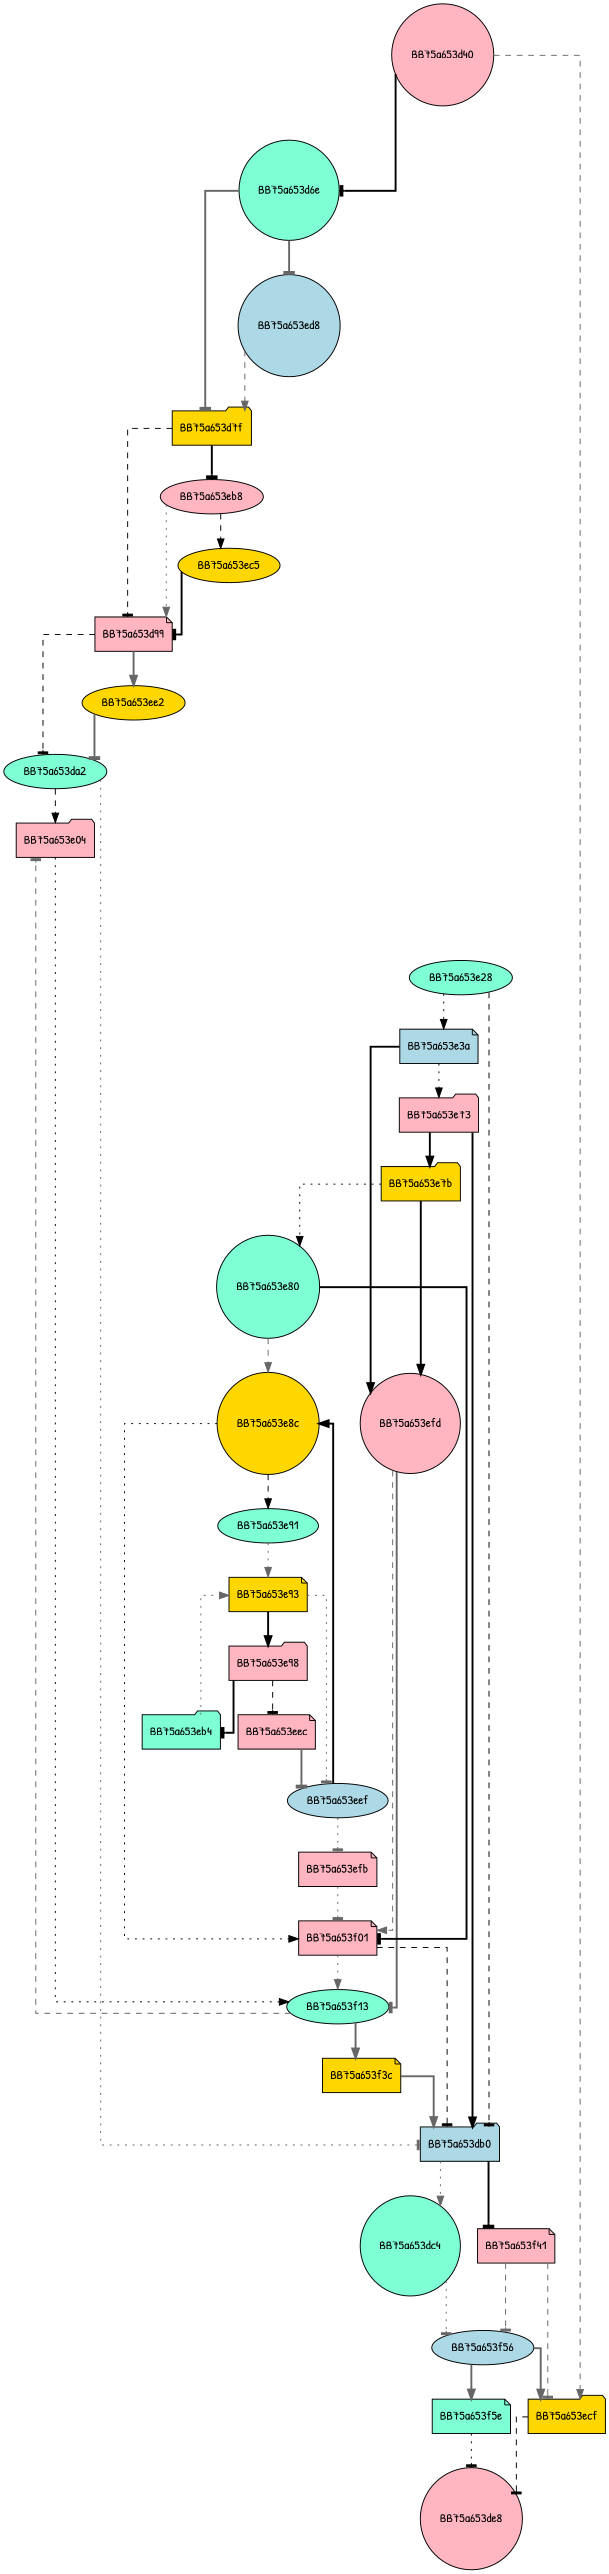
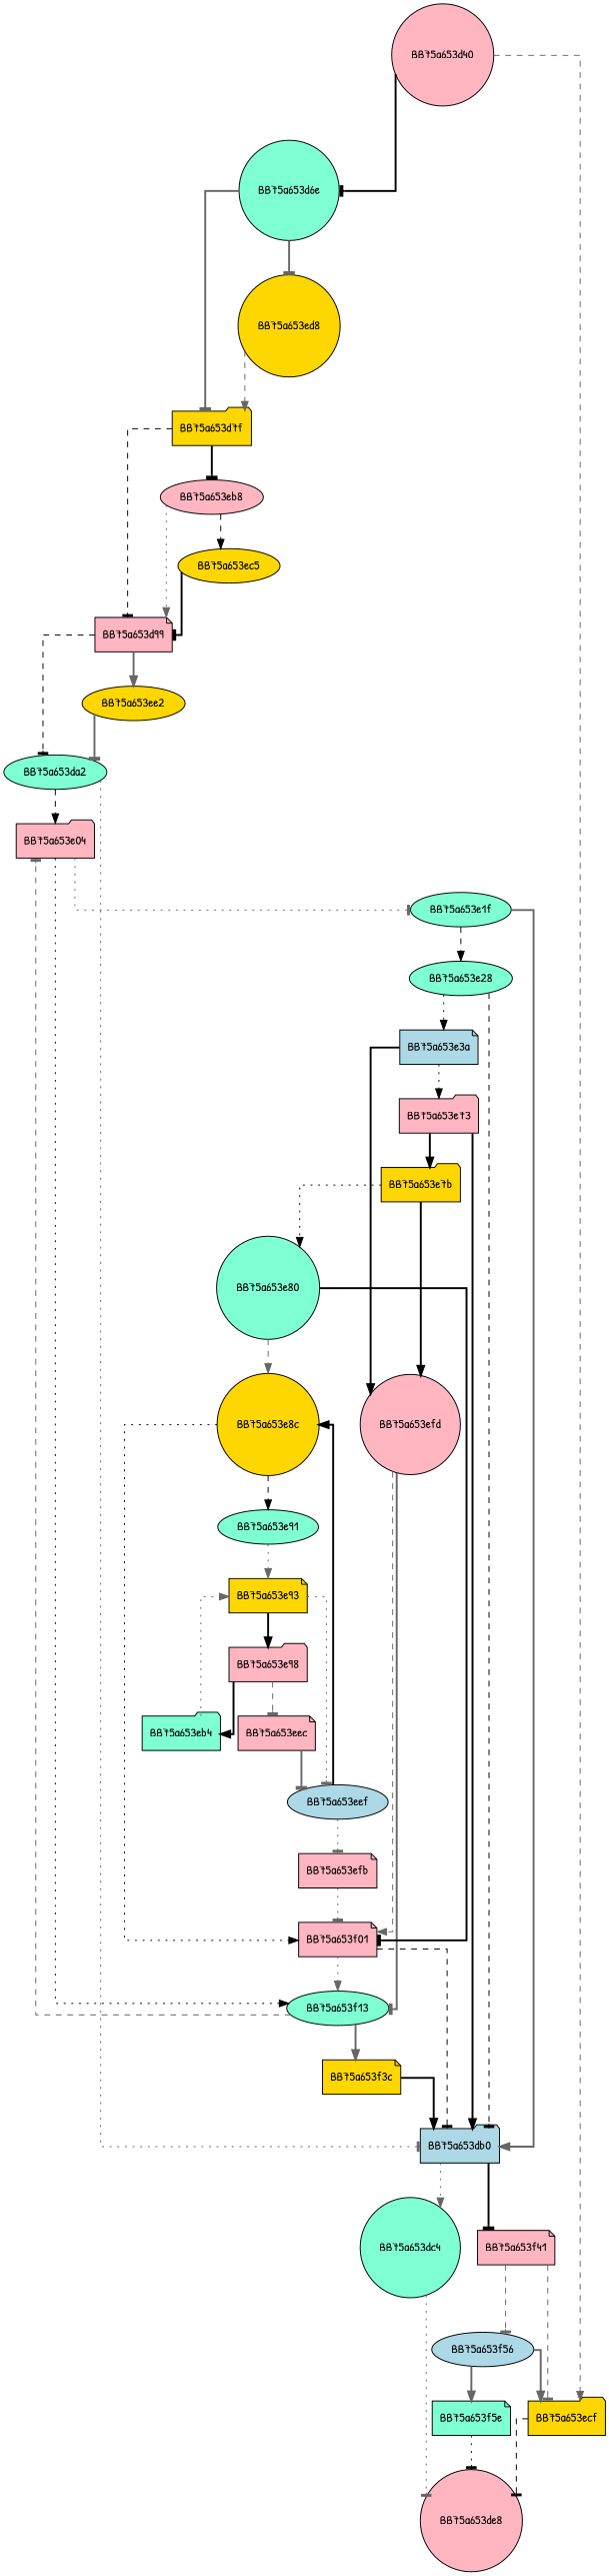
  digraph {
    fontname="Patrick Hand"
    splines=ortho
    node [fillcolor=lightpink fontname="Patrick Hand" shape=ellipse style=filled]
    edge [arrowhead=normal color=gray40 fontname="Patrick Hand" style=bold]
    BB75a653d40 [shape=circle]
    BB75a653ecf [fillcolor=gold shape=folder]
    BB75a653d6e [fillcolor=aquamarine shape=circle]
    BB75a653de8 [shape=circle]
-   BB75a653ed8 [fillcolor=lightblue shape=circle]
+   BB75a653ed8 [fillcolor=gold shape=circle]
    BB75a653d7f [fillcolor=gold shape=folder]
    BB75a653eb8
    BB75a653d99 [shape=note]
    BB75a653ec5 [fillcolor=gold]
    BB75a653ee2 [fillcolor=gold]
    BB75a653da2 [fillcolor=aquamarine]
    BB75a653e04 [shape=folder]
    BB75a653db0 [fillcolor=lightblue shape=folder]
    BB75a653f13 [fillcolor=aquamarine]
+   BB75a653e1f [fillcolor=aquamarine]
    BB75a653f41 [shape=note]
    BB75a653dc4 [fillcolor=aquamarine shape=circle]
    BB75a653f3c [fillcolor=gold shape=note]
    BB75a653e28 [fillcolor=aquamarine]
    BB75a653f56 [fillcolor=lightblue]
    BB75a653f5e [fillcolor=aquamarine shape=note]
    BB75a653e3a [fillcolor=lightblue shape=note]
    BB75a653efd [shape=circle]
    BB75a653e73 [shape=folder]
    BB75a653f01 [shape=note]
    BB75a653e7b [fillcolor=gold shape=folder]
    BB75a653e80 [fillcolor=aquamarine shape=circle]
    BB75a653e8c [fillcolor=gold shape=circle]
    BB75a653e91 [fillcolor=aquamarine]
    BB75a653e93 [fillcolor=gold shape=note]
    BB75a653eef [fillcolor=lightblue]
    BB75a653e98 [shape=folder]
    BB75a653efb [shape=note]
    BB75a653eec [shape=note]
    BB75a653eb4 [fillcolor=aquamarine shape=folder]
    BB75a653d40 -> BB75a653ecf [style=dashed]
    BB75a653d40 -> BB75a653d6e [arrowhead=tee color=black]
    BB75a653ecf -> BB75a653de8 [arrowhead=tee color=black style=dashed]
    BB75a653d6e -> BB75a653ed8 [arrowhead=tee]
    BB75a653d6e -> BB75a653d7f [arrowhead=tee]
    BB75a653ed8 -> BB75a653d7f [style=dashed]
    BB75a653d7f -> BB75a653eb8 [arrowhead=tee color=black]
    BB75a653d7f -> BB75a653d99 [arrowhead=tee color=black style=dashed]
    BB75a653eb8 -> BB75a653d99 [style=dotted]
    BB75a653eb8 -> BB75a653ec5 [color=black style=dashed]
    BB75a653d99 -> BB75a653ee2
    BB75a653d99 -> BB75a653da2 [arrowhead=tee color=black style=dashed]
    BB75a653ec5 -> BB75a653d99 [arrowhead=tee color=black]
    BB75a653ee2 -> BB75a653da2 [arrowhead=tee]
    BB75a653da2 -> BB75a653e04 [color=black style=dashed]
    BB75a653da2 -> BB75a653db0 [arrowhead=tee style=dotted]
    BB75a653e04 -> BB75a653f13 [color=black style=dotted]
+   BB75a653e04 -> BB75a653e1f [arrowhead=tee style=dotted]
    BB75a653db0 -> BB75a653f41 [arrowhead=tee color=black]
    BB75a653db0 -> BB75a653dc4 [style=dotted]
    BB75a653f13 -> BB75a653e04 [arrowhead=tee style=dashed]
    BB75a653f13 -> BB75a653f3c
+   BB75a653e1f -> BB75a653db0
+   BB75a653e1f -> BB75a653e28 [color=black style=dashed]
    BB75a653f41 -> BB75a653ecf [arrowhead=tee style=dashed]
    BB75a653f41 -> BB75a653f56 [arrowhead=tee style=dashed]
-   BB75a653dc4 -> BB75a653f56 [arrowhead=tee style=dotted]
-   BB75a653f3c -> BB75a653db0
+   BB75a653dc4 -> BB75a653de8 [arrowhead=tee style=dotted]
+   BB75a653f3c -> BB75a653db0 [color=black]
    BB75a653e28 -> BB75a653db0 [arrowhead=tee color=black style=dashed]
    BB75a653e28 -> BB75a653e3a [color=black style=dotted]
    BB75a653f56 -> BB75a653ecf
    BB75a653f56 -> BB75a653f5e
    BB75a653f5e -> BB75a653de8 [arrowhead=tee color=black style=dotted]
    BB75a653e3a -> BB75a653efd [color=black]
    BB75a653e3a -> BB75a653e73 [color=black style=dotted]
    BB75a653efd -> BB75a653f13 [arrowhead=tee]
    BB75a653efd -> BB75a653f01 [style=dashed]
    BB75a653e73 -> BB75a653db0 [color=black]
    BB75a653e73 -> BB75a653e7b [color=black]
    BB75a653f01 -> BB75a653db0 [arrowhead=tee color=black style=dashed]
    BB75a653f01 -> BB75a653f13 [style=dotted]
    BB75a653e7b -> BB75a653efd [color=black]
    BB75a653e7b -> BB75a653e80 [color=black style=dotted]
    BB75a653e80 -> BB75a653f01 [arrowhead=tee color=black]
    BB75a653e80 -> BB75a653e8c [style=dashed]
    BB75a653e8c -> BB75a653f01 [color=black style=dotted]
    BB75a653e8c -> BB75a653e91 [color=black style=dashed]
    BB75a653e91 -> BB75a653e93 [style=dotted]
    BB75a653e93 -> BB75a653eef [arrowhead=tee style=dotted]
    BB75a653e93 -> BB75a653e98 [color=black]
    BB75a653eef -> BB75a653e8c [color=black]
    BB75a653eef -> BB75a653efb [arrowhead=tee style=dotted]
-   BB75a653e98 -> BB75a653eec [arrowhead=tee color=black style=dashed]
-   BB75a653e98 -> BB75a653eb4 [arrowhead=tee color=black]
+   BB75a653e98 -> BB75a653eec [arrowhead=tee style=dashed]
+   BB75a653e98 -> BB75a653eb4 [color=black]
    BB75a653efb -> BB75a653f01 [arrowhead=tee style=dotted]
    BB75a653eec -> BB75a653eef [arrowhead=tee]
    BB75a653eb4 -> BB75a653e93 [style=dotted]
  }
